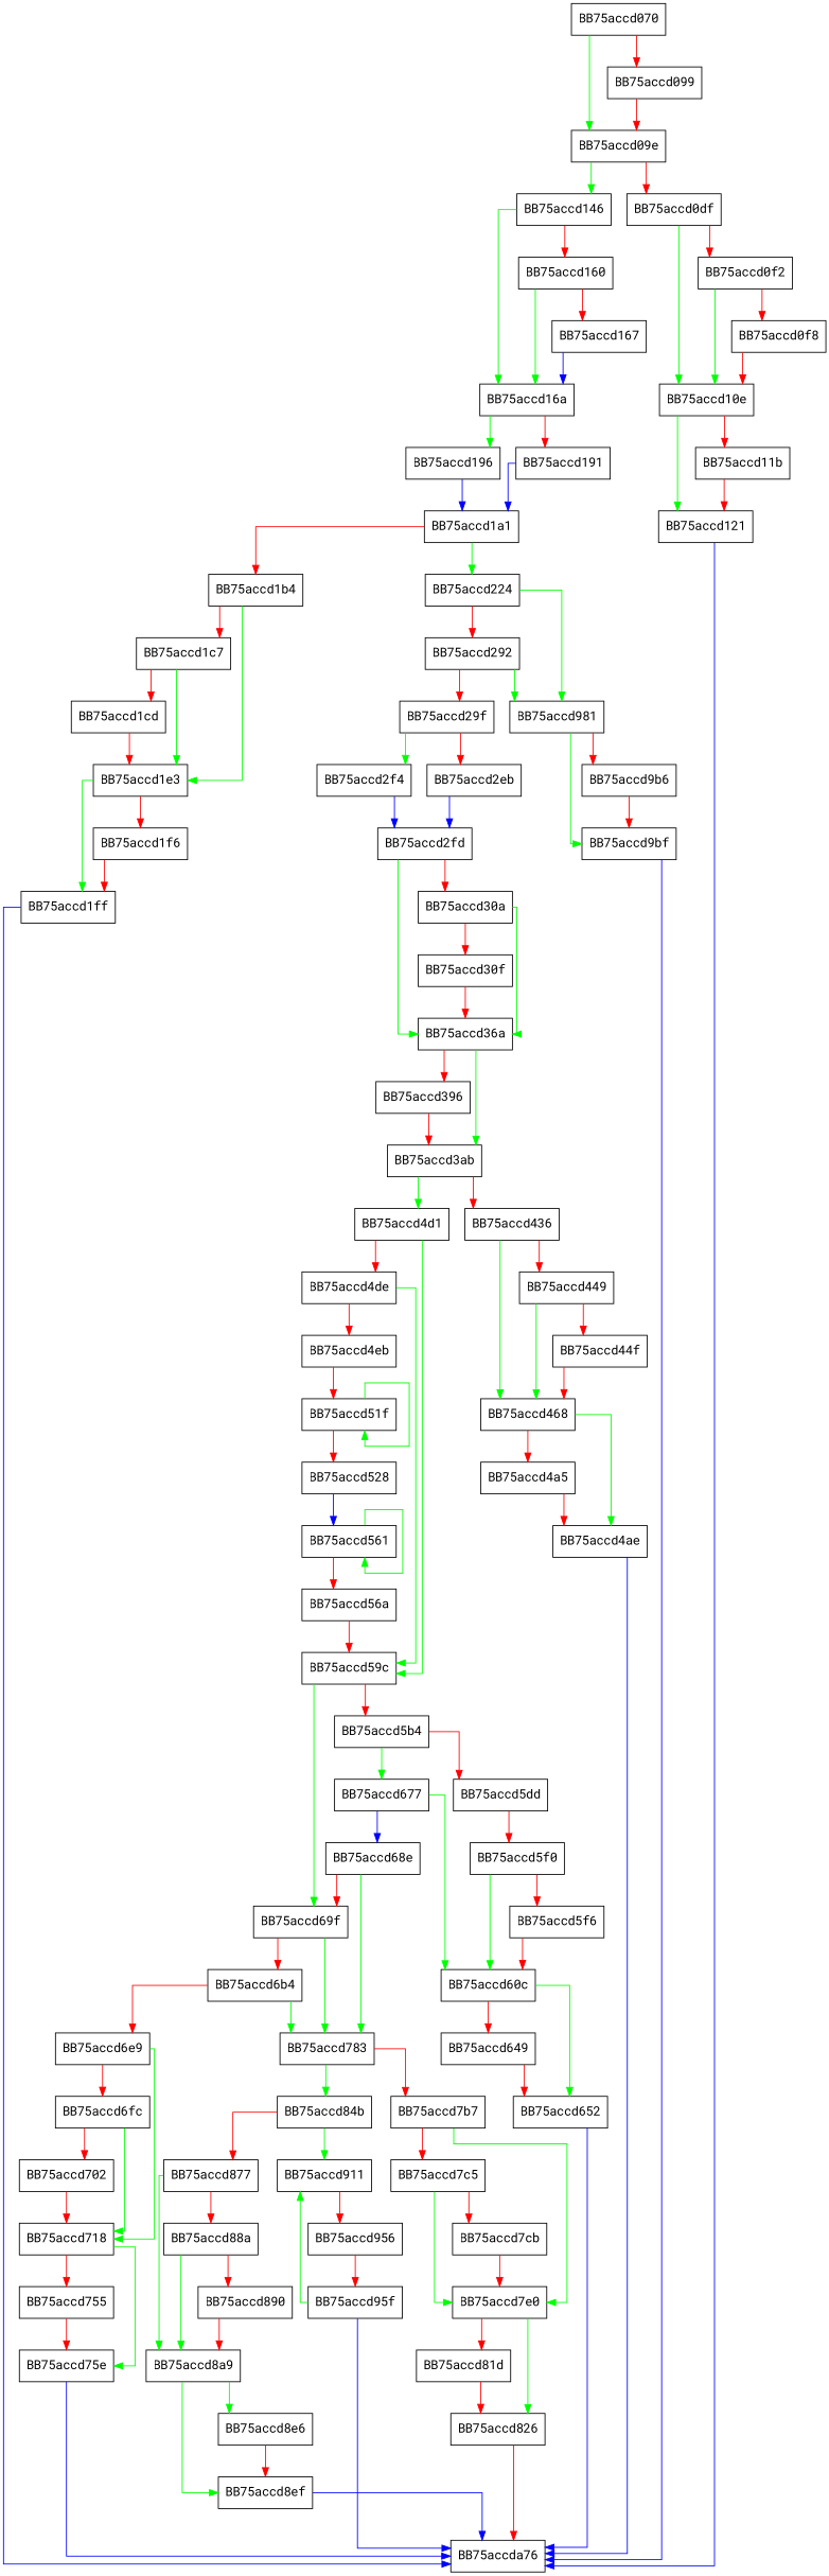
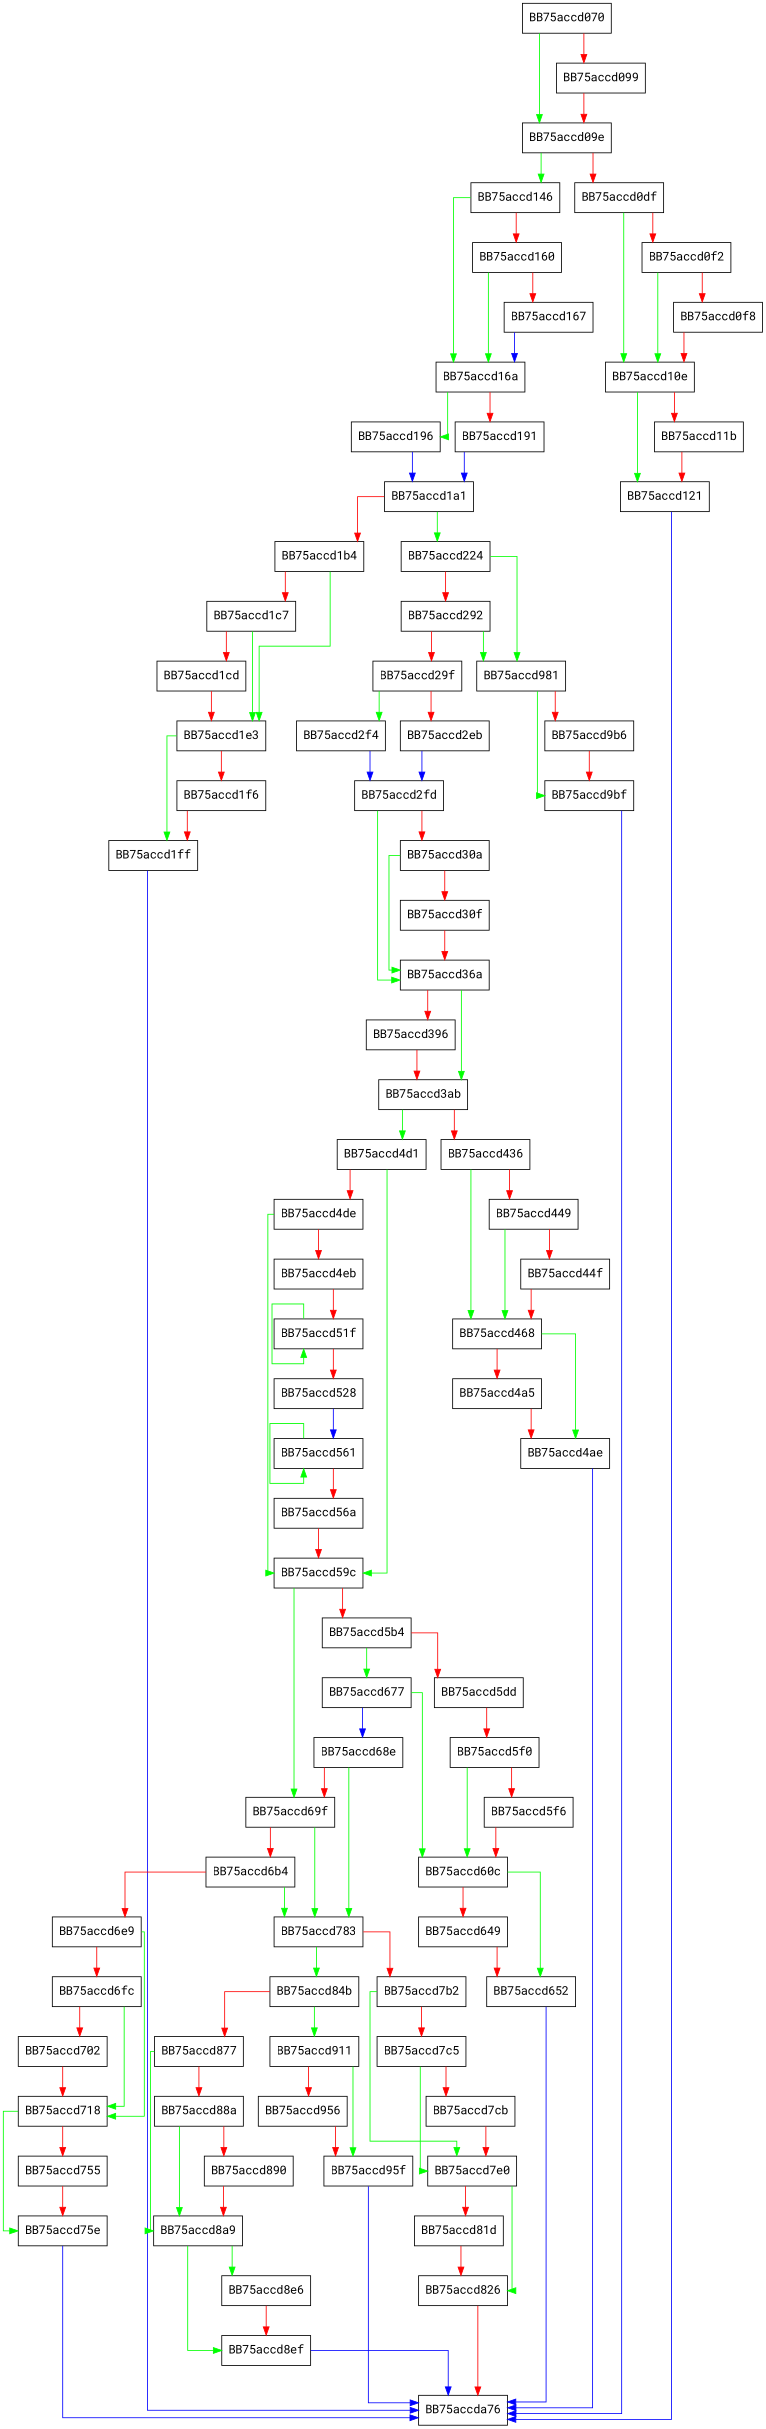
  digraph {
    fontname="Roboto Mono"
    splines=ortho
    node [fontname="Roboto Mono" shape=box]
    edge [color=red fontname="Roboto Mono"]
    BB75accd070
    BB75accd09e
    BB75accd099
    BB75accd146
    BB75accd0df
    BB75accd16a
    BB75accd160
    BB75accd10e
    BB75accd0f2
    BB75accd196
    BB75accd191
    BB75accd167
    BB75accd121
    BB75accd11b
    BB75accd0f8
    BB75accda76
    BB75accd1a1
    BB75accd224
    BB75accd1b4
    BB75accd981
    BB75accd292
    BB75accd1e3
    BB75accd1c7
    BB75accd9bf
    BB75accd9b6
    BB75accd29f
    BB75accd1ff
    BB75accd1f6
    BB75accd1cd
    BB75accd2f4
    BB75accd2eb
    BB75accd2fd
    BB75accd36a
    BB75accd30a
    BB75accd3ab
    BB75accd396
    BB75accd30f
    BB75accd4d1
    BB75accd436
    BB75accd59c
    BB75accd4de
    BB75accd468
    BB75accd449
    BB75accd5b4
    BB75accd69f
    BB75accd4eb
    BB75accd4ae
    BB75accd4a5
    BB75accd44f
    BB75accd68e
    BB75accd783
    BB75accd677
    BB75accd5dd
    BB75accd51f
    BB75accd528
    BB75accd561
    BB75accd56a
    BB75accd84b
-   BB75accd7b2 [label=BB75accd7b7]
+   BB75accd7b2
    BB75accd6b4
    BB75accd60c
    BB75accd5f0
    BB75accd652
    BB75accd649
    BB75accd5f6
    BB75accd911
    BB75accd877
    BB75accd7e0
    BB75accd7c5
    BB75accd6e9
    BB75accd718
    BB75accd6fc
    BB75accd75e
    BB75accd755
    BB75accd702
    BB75accd95f
    BB75accd956
    BB75accd8a9
    BB75accd88a
    BB75accd826
    BB75accd81d
    BB75accd7cb
    BB75accd8ef
    BB75accd8e6
    BB75accd890
    BB75accd070 -> BB75accd09e [color=green]
    BB75accd070 -> BB75accd099
    BB75accd09e -> BB75accd146 [color=green]
    BB75accd09e -> BB75accd0df
    BB75accd099 -> BB75accd09e
    BB75accd146 -> BB75accd16a [color=green]
    BB75accd146 -> BB75accd160
    BB75accd0df -> BB75accd10e [color=green]
    BB75accd0df -> BB75accd0f2
    BB75accd16a -> BB75accd196 [color=green]
    BB75accd16a -> BB75accd191
    BB75accd160 -> BB75accd16a [color=green]
    BB75accd160 -> BB75accd167
    BB75accd10e -> BB75accd121 [color=green]
    BB75accd10e -> BB75accd11b
    BB75accd0f2 -> BB75accd10e [color=green]
    BB75accd0f2 -> BB75accd0f8
    BB75accd196 -> BB75accd1a1 [color=blue]
    BB75accd191 -> BB75accd1a1 [color=blue]
    BB75accd167 -> BB75accd16a [color=blue]
    BB75accd121 -> BB75accda76 [color=blue]
    BB75accd11b -> BB75accd121
    BB75accd0f8 -> BB75accd10e
    BB75accd1a1 -> BB75accd224 [color=green]
    BB75accd1a1 -> BB75accd1b4
    BB75accd224 -> BB75accd981 [color=green]
    BB75accd224 -> BB75accd292
    BB75accd1b4 -> BB75accd1e3 [color=green]
    BB75accd1b4 -> BB75accd1c7
    BB75accd981 -> BB75accd9bf [color=green]
    BB75accd981 -> BB75accd9b6
    BB75accd292 -> BB75accd981 [color=green]
    BB75accd292 -> BB75accd29f
    BB75accd1e3 -> BB75accd1ff [color=green]
    BB75accd1e3 -> BB75accd1f6
    BB75accd1c7 -> BB75accd1e3 [color=green]
    BB75accd1c7 -> BB75accd1cd
    BB75accd9bf -> BB75accda76 [color=blue]
    BB75accd9b6 -> BB75accd9bf
    BB75accd29f -> BB75accd2f4 [color=green]
    BB75accd29f -> BB75accd2eb
    BB75accd1ff -> BB75accda76 [color=blue]
    BB75accd1f6 -> BB75accd1ff
    BB75accd1cd -> BB75accd1e3
    BB75accd2f4 -> BB75accd2fd [color=blue]
    BB75accd2eb -> BB75accd2fd [color=blue]
    BB75accd2fd -> BB75accd36a [color=green]
    BB75accd2fd -> BB75accd30a
    BB75accd36a -> BB75accd3ab [color=green]
    BB75accd36a -> BB75accd396
    BB75accd30a -> BB75accd36a [color=green]
    BB75accd30a -> BB75accd30f
    BB75accd3ab -> BB75accd4d1 [color=green]
    BB75accd3ab -> BB75accd436
    BB75accd396 -> BB75accd3ab
    BB75accd30f -> BB75accd36a
    BB75accd4d1 -> BB75accd59c [color=green]
    BB75accd4d1 -> BB75accd4de
    BB75accd436 -> BB75accd468 [color=green]
    BB75accd436 -> BB75accd449
    BB75accd59c -> BB75accd5b4
    BB75accd59c -> BB75accd69f [color=green]
    BB75accd4de -> BB75accd59c [color=green]
    BB75accd4de -> BB75accd4eb
    BB75accd468 -> BB75accd4ae [color=green]
    BB75accd468 -> BB75accd4a5
    BB75accd449 -> BB75accd468 [color=green]
    BB75accd449 -> BB75accd44f
    BB75accd5b4 -> BB75accd677 [color=green]
    BB75accd5b4 -> BB75accd5dd
    BB75accd69f -> BB75accd783 [color=green]
    BB75accd69f -> BB75accd6b4
    BB75accd4eb -> BB75accd51f
    BB75accd4ae -> BB75accda76 [color=blue]
    BB75accd4a5 -> BB75accd4ae
    BB75accd44f -> BB75accd468
    BB75accd68e -> BB75accd69f
    BB75accd68e -> BB75accd783 [color=green]
    BB75accd783 -> BB75accd84b [color=green]
    BB75accd783 -> BB75accd7b2
    BB75accd677 -> BB75accd68e [color=blue]
    BB75accd677 -> BB75accd60c [color=green]
    BB75accd5dd -> BB75accd5f0
    BB75accd51f -> BB75accd51f [color=green]
    BB75accd51f -> BB75accd528
    BB75accd528 -> BB75accd561 [color=blue]
    BB75accd561 -> BB75accd561 [color=green]
    BB75accd561 -> BB75accd56a
    BB75accd56a -> BB75accd59c
    BB75accd84b -> BB75accd911 [color=green]
    BB75accd84b -> BB75accd877
    BB75accd7b2 -> BB75accd7e0 [color=green]
    BB75accd7b2 -> BB75accd7c5
    BB75accd6b4 -> BB75accd783 [color=green]
    BB75accd6b4 -> BB75accd6e9
    BB75accd60c -> BB75accd652 [color=green]
    BB75accd60c -> BB75accd649
    BB75accd5f0 -> BB75accd60c [color=green]
    BB75accd5f0 -> BB75accd5f6
    BB75accd652 -> BB75accda76 [color=blue]
    BB75accd649 -> BB75accd652
    BB75accd5f6 -> BB75accd60c
-   BB75accd95f -> BB75accd911 [color=green]
+   BB75accd911 -> BB75accd95f [color=green]
    BB75accd911 -> BB75accd956
    BB75accd877 -> BB75accd8a9 [color=green]
    BB75accd877 -> BB75accd88a
    BB75accd7e0 -> BB75accd826 [color=green]
    BB75accd7e0 -> BB75accd81d
    BB75accd7c5 -> BB75accd7e0 [color=green]
    BB75accd7c5 -> BB75accd7cb
    BB75accd6e9 -> BB75accd718 [color=green]
    BB75accd6e9 -> BB75accd6fc
    BB75accd718 -> BB75accd75e [color=green]
    BB75accd718 -> BB75accd755
    BB75accd6fc -> BB75accd718 [color=green]
    BB75accd6fc -> BB75accd702
    BB75accd75e -> BB75accda76 [color=blue]
    BB75accd755 -> BB75accd75e
    BB75accd702 -> BB75accd718
    BB75accd95f -> BB75accda76 [color=blue]
    BB75accd956 -> BB75accd95f
    BB75accd8a9 -> BB75accd8ef [color=green]
    BB75accd8a9 -> BB75accd8e6 [color=green]
    BB75accd88a -> BB75accd8a9 [color=green]
    BB75accd88a -> BB75accd890
    BB75accd826 -> BB75accda76
    BB75accd81d -> BB75accd826
    BB75accd7cb -> BB75accd7e0
    BB75accd8ef -> BB75accda76 [color=blue]
    BB75accd8e6 -> BB75accd8ef
    BB75accd890 -> BB75accd8a9
  }
